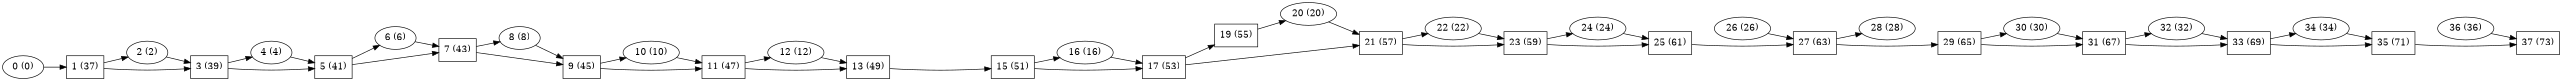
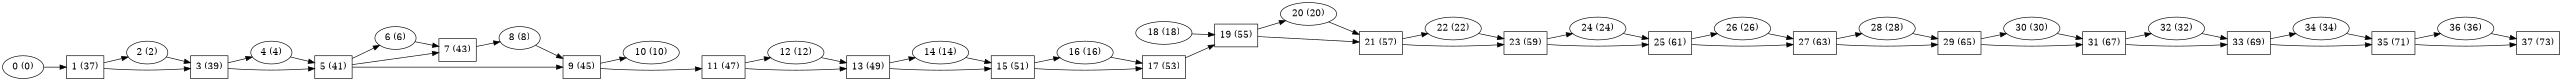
  digraph {
    rankdir=LR
    node [color=black]
    0 [label="\N (0)"]
    1 [label="\N (37)" shape=polygon]
    2 [label="\N (2)"]
    3 [label="\N (39)" shape=polygon]
    4 [label="\N (4)"]
    5 [label="\N (41)" shape=polygon]
    6 [label="\N (6)"]
    7 [label="\N (43)" shape=polygon]
    8 [label="\N (8)"]
    9 [label="\N (45)" shape=polygon]
    10 [label="\N (10)"]
    11 [label="\N (47)" shape=polygon]
    12 [label="\N (12)"]
    13 [label="\N (49)" shape=polygon]
+   14 [label="\N (14)"]
    15 [label="\N (51)" shape=polygon]
    16 [label="\N (16)"]
    17 [label="\N (53)" shape=polygon]
    19 [label="\N (55)" shape=polygon]
+   18 [label="\N (18)"]
    20 [label="\N (20)"]
    21 [label="\N (57)" shape=polygon]
    22 [label="\N (22)"]
    23 [label="\N (59)" shape=polygon]
    24 [label="\N (24)"]
    25 [label="\N (61)" shape=polygon]
    26 [label="\N (26)"]
    27 [label="\N (63)" shape=polygon]
    28 [label="\N (28)"]
    29 [label="\N (65)" shape=polygon]
    30 [label="\N (30)"]
    31 [label="\N (67)" shape=polygon]
    32 [label="\N (32)"]
    33 [label="\N (69)" shape=polygon]
    34 [label="\N (34)"]
    35 [label="\N (71)" shape=polygon]
    36 [label="\N (36)"]
    37 [label="\N (73)" shape=polygon]
    0 -> 1
    1 -> 2
    1 -> 3
    2 -> 3
    3 -> 4
    3 -> 5
    4 -> 5
    5 -> 6
    5 -> 7
    6 -> 7
    7 -> 8
-   7 -> 9
+   5 -> 9
    8 -> 9
    9 -> 10
    9 -> 11
-   10 -> 11
    11 -> 12
    11 -> 13
    12 -> 13
+   13 -> 14
    13 -> 15
+   14 -> 15
    15 -> 16
    15 -> 17
    16 -> 17
    17 -> 19
    19 -> 20
-   17 -> 21
+   19 -> 21
+   18 -> 19
    20 -> 21
    21 -> 22
    21 -> 23
    22 -> 23
    23 -> 24
    23 -> 25
    24 -> 25
+   25 -> 26
    25 -> 27
    26 -> 27
    27 -> 28
    27 -> 29
+   28 -> 29
    29 -> 30
    29 -> 31
    30 -> 31
    31 -> 32
    31 -> 33
    32 -> 33
    33 -> 34
    33 -> 35
    34 -> 35
+   35 -> 36
    35 -> 37
    36 -> 37
  }
